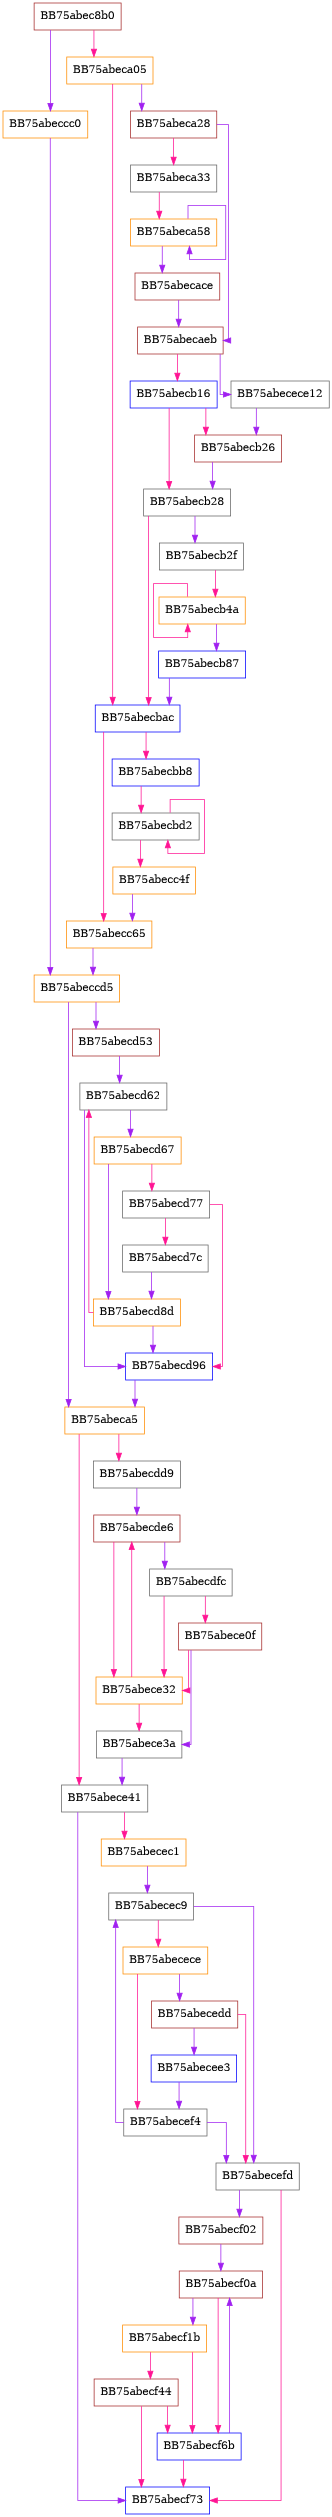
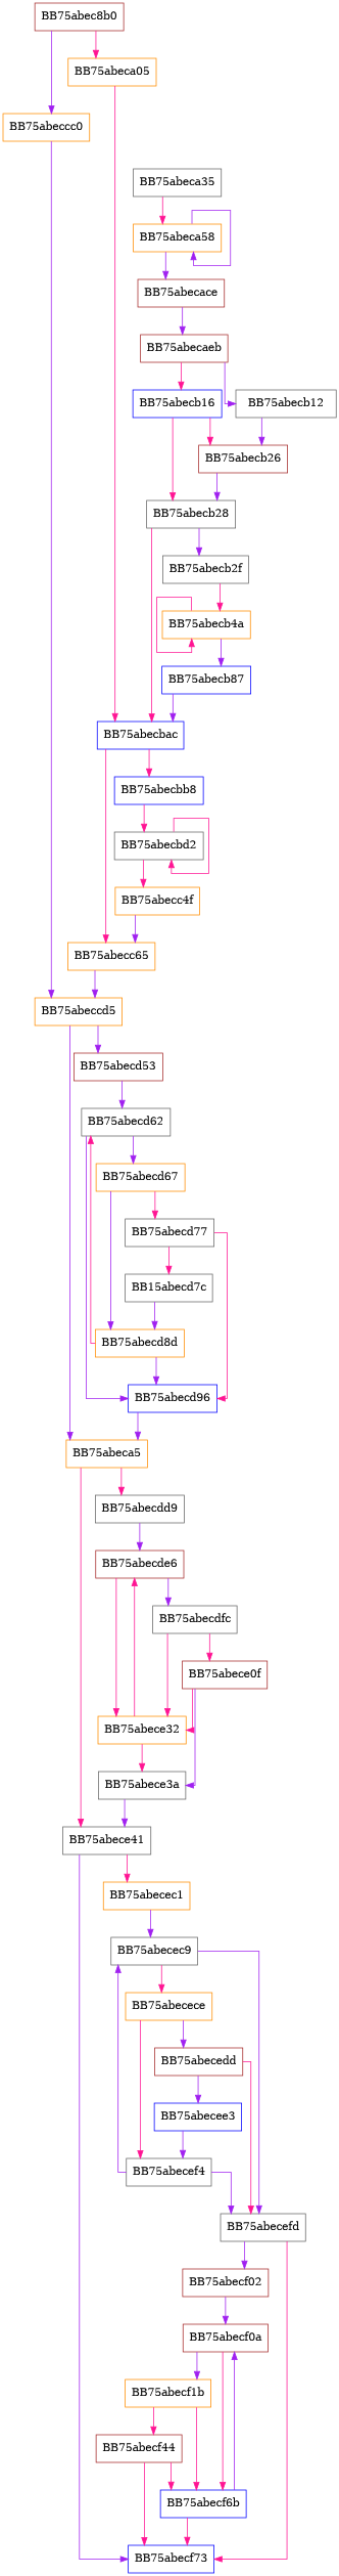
  digraph {
    splines=ortho
    node [color=gray40 shape=box]
    edge [color=purple]
    BB75abec8b0 [color=brown]
    BB75abeccc0 [color=darkorange]
    BB75abeca05 [color=darkorange]
    BB75abeccd5 [color=darkorange]
    BB75abecbac [color=blue]
-   BB75abeca28 [color=brown]
    n7 [color=darkorange label=BB75abeca5]
    BB75abecd53 [color=brown]
    BB75abecc65 [color=darkorange]
    BB75abecbb8 [color=blue]
    BB75abecaeb [color=brown]
-   BB75abeca33
+   BB75abeca33 [label=BB75abeca35]
    BB75abecbd2
    BB75abecb16 [color=blue]
-   BB75abecb12 [label=BB75abecece12]
+   BB75abecb12
    BB75abeca58 [color=darkorange]
    BB75abecb26 [color=brown]
    BB75abecb28
    BB75abecace [color=brown]
    BB75abecb2f
    BB75abecb4a [color=darkorange]
    BB75abecb87 [color=blue]
    BB75abecc4f [color=darkorange]
    BB75abece41
    BB75abecdd9
    BB75abecd62
    BB75abecf73 [color=blue]
    BB75abecec1 [color=darkorange]
    BB75abecde6 [color=brown]
    BB75abecd96 [color=blue]
    BB75abecd67 [color=darkorange]
    BB75abecd8d [color=darkorange]
    BB75abecd77
-   BB75abecd7c
+   BB75abecd7c [label=BB15abecd7c]
    BB75abecec9
    BB75abece32 [color=darkorange]
    BB75abecdfc
    BB75abece3a
    BB75abece0f [color=brown]
    BB75abecefd
    BB75abecece [color=darkorange]
    BB75abecf02 [color=brown]
    BB75abecef4
    BB75abecedd [color=brown]
    BB75abecf0a [color=brown]
    BB75abecee3 [color=blue]
    BB75abecf6b [color=blue]
    BB75abecf1b [color=darkorange]
    BB75abecf44 [color=brown]
    BB75abec8b0 -> BB75abeccc0
    BB75abec8b0 -> BB75abeca05 [color=deeppink]
    BB75abeccc0 -> BB75abeccd5
    BB75abeca05 -> BB75abecbac [color=deeppink]
-   BB75abeca05 -> BB75abeca28
    BB75abeccd5 -> n7
    BB75abeccd5 -> BB75abecd53
    BB75abecbac -> BB75abecc65 [color=deeppink]
    BB75abecbac -> BB75abecbb8 [color=deeppink]
-   BB75abeca28 -> BB75abecaeb
-   BB75abeca28 -> BB75abeca33 [color=deeppink]
    n7 -> BB75abece41 [color=deeppink]
    n7 -> BB75abecdd9 [color=deeppink]
    BB75abecd53 -> BB75abecd62
    BB75abecc65 -> BB75abeccd5
    BB75abecbb8 -> BB75abecbd2 [color=deeppink]
    BB75abecaeb -> BB75abecb16 [color=deeppink]
    BB75abecaeb -> BB75abecb12
    BB75abeca33 -> BB75abeca58 [color=deeppink]
    BB75abecbd2 -> BB75abecbd2 [color=deeppink]
    BB75abecbd2 -> BB75abecc4f [color=deeppink]
    BB75abecb16 -> BB75abecb26 [color=deeppink]
    BB75abecb16 -> BB75abecb28 [color=deeppink]
    BB75abecb12 -> BB75abecb26
    BB75abeca58 -> BB75abeca58
    BB75abeca58 -> BB75abecace
    BB75abecb26 -> BB75abecb28
    BB75abecb28 -> BB75abecbac [color=deeppink]
    BB75abecb28 -> BB75abecb2f
    BB75abecace -> BB75abecaeb
    BB75abecb2f -> BB75abecb4a [color=deeppink]
    BB75abecb4a -> BB75abecb4a [color=deeppink]
    BB75abecb4a -> BB75abecb87
    BB75abecb87 -> BB75abecbac
    BB75abecc4f -> BB75abecc65
    BB75abece41 -> BB75abecf73
    BB75abece41 -> BB75abecec1 [color=deeppink]
    BB75abecdd9 -> BB75abecde6
    BB75abecd62 -> BB75abecd96
    BB75abecd62 -> BB75abecd67
    BB75abecec1 -> BB75abecec9
    BB75abecde6 -> BB75abece32 [color=deeppink]
    BB75abecde6 -> BB75abecdfc
    BB75abecd96 -> n7
    BB75abecd67 -> BB75abecd8d
    BB75abecd67 -> BB75abecd77 [color=deeppink]
    BB75abecd8d -> BB75abecd62 [color=deeppink]
    BB75abecd8d -> BB75abecd96
    BB75abecd77 -> BB75abecd96 [color=deeppink]
    BB75abecd77 -> BB75abecd7c [color=deeppink]
    BB75abecd7c -> BB75abecd8d
    BB75abecec9 -> BB75abecefd
    BB75abecec9 -> BB75abecece [color=deeppink]
    BB75abece32 -> BB75abecde6 [color=deeppink]
    BB75abece32 -> BB75abece3a [color=deeppink]
    BB75abecdfc -> BB75abece32 [color=deeppink]
    BB75abecdfc -> BB75abece0f [color=deeppink]
    BB75abece3a -> BB75abece41
    BB75abece0f -> BB75abece32 [color=deeppink]
    BB75abece0f -> BB75abece3a
    BB75abecefd -> BB75abecf73 [color=deeppink]
    BB75abecefd -> BB75abecf02
    BB75abecece -> BB75abecef4 [color=deeppink]
    BB75abecece -> BB75abecedd
    BB75abecf02 -> BB75abecf0a
    BB75abecef4 -> BB75abecec9
    BB75abecef4 -> BB75abecefd
    BB75abecedd -> BB75abecefd [color=deeppink]
    BB75abecedd -> BB75abecee3
    BB75abecf0a -> BB75abecf6b [color=deeppink]
    BB75abecf0a -> BB75abecf1b
    BB75abecee3 -> BB75abecef4
    BB75abecf6b -> BB75abecf73 [color=deeppink]
    BB75abecf6b -> BB75abecf0a
    BB75abecf1b -> BB75abecf6b [color=deeppink]
    BB75abecf1b -> BB75abecf44 [color=deeppink]
    BB75abecf44 -> BB75abecf73 [color=deeppink]
    BB75abecf44 -> BB75abecf6b [color=deeppink]
  }
